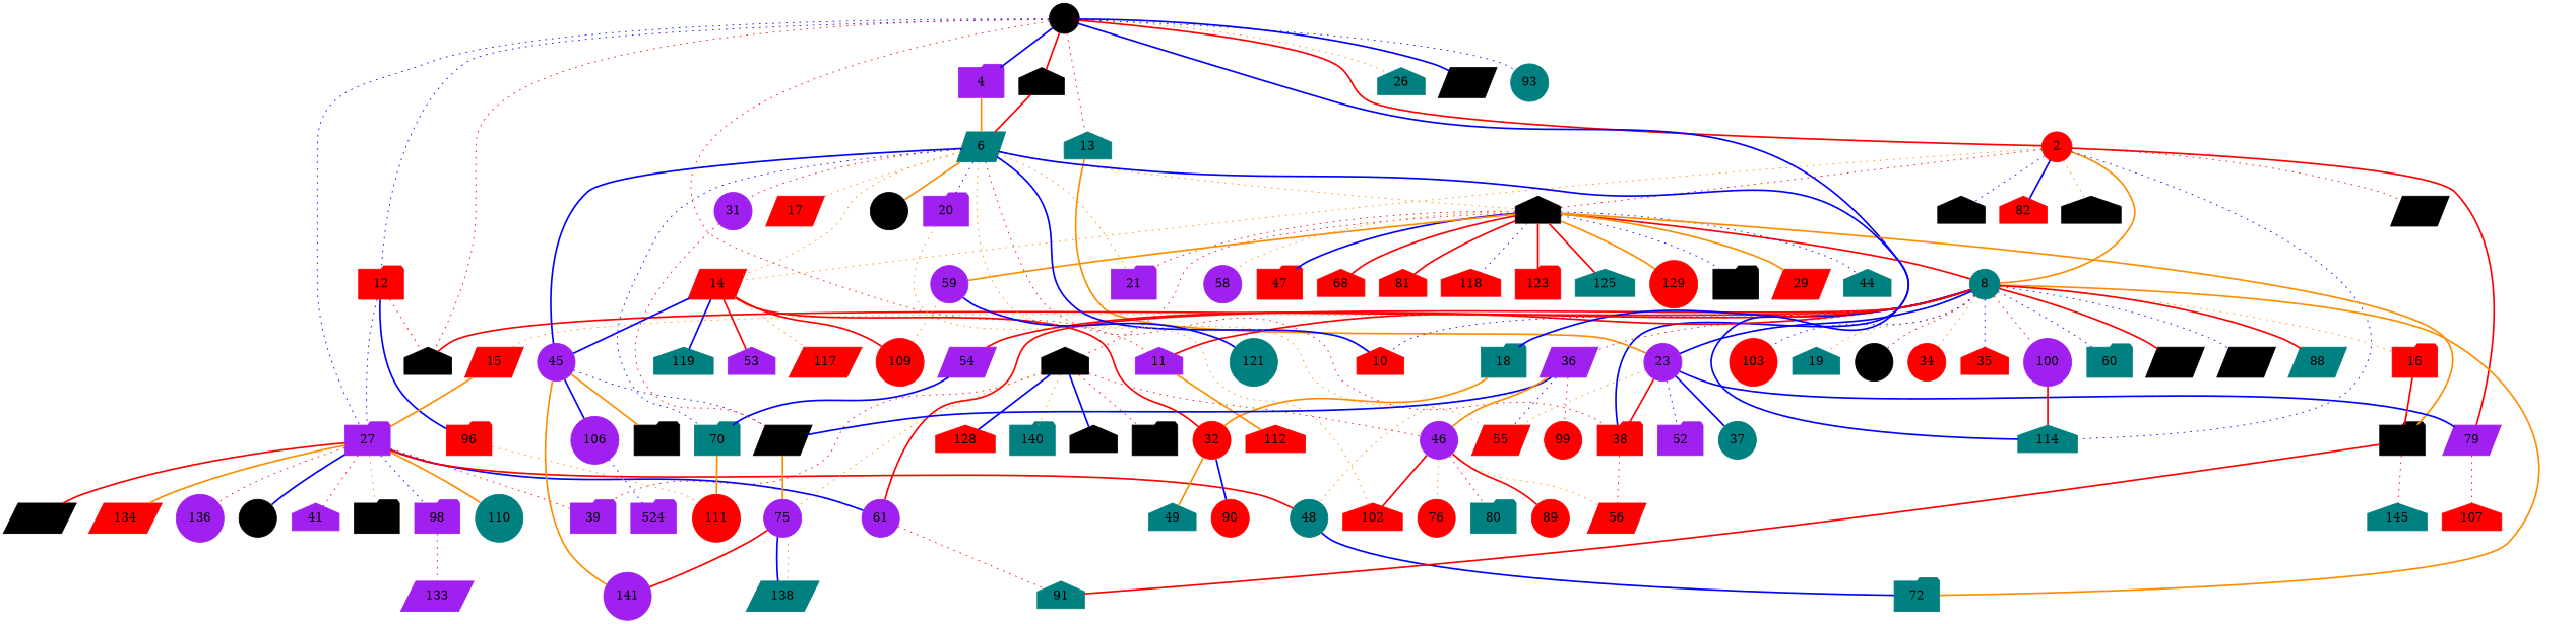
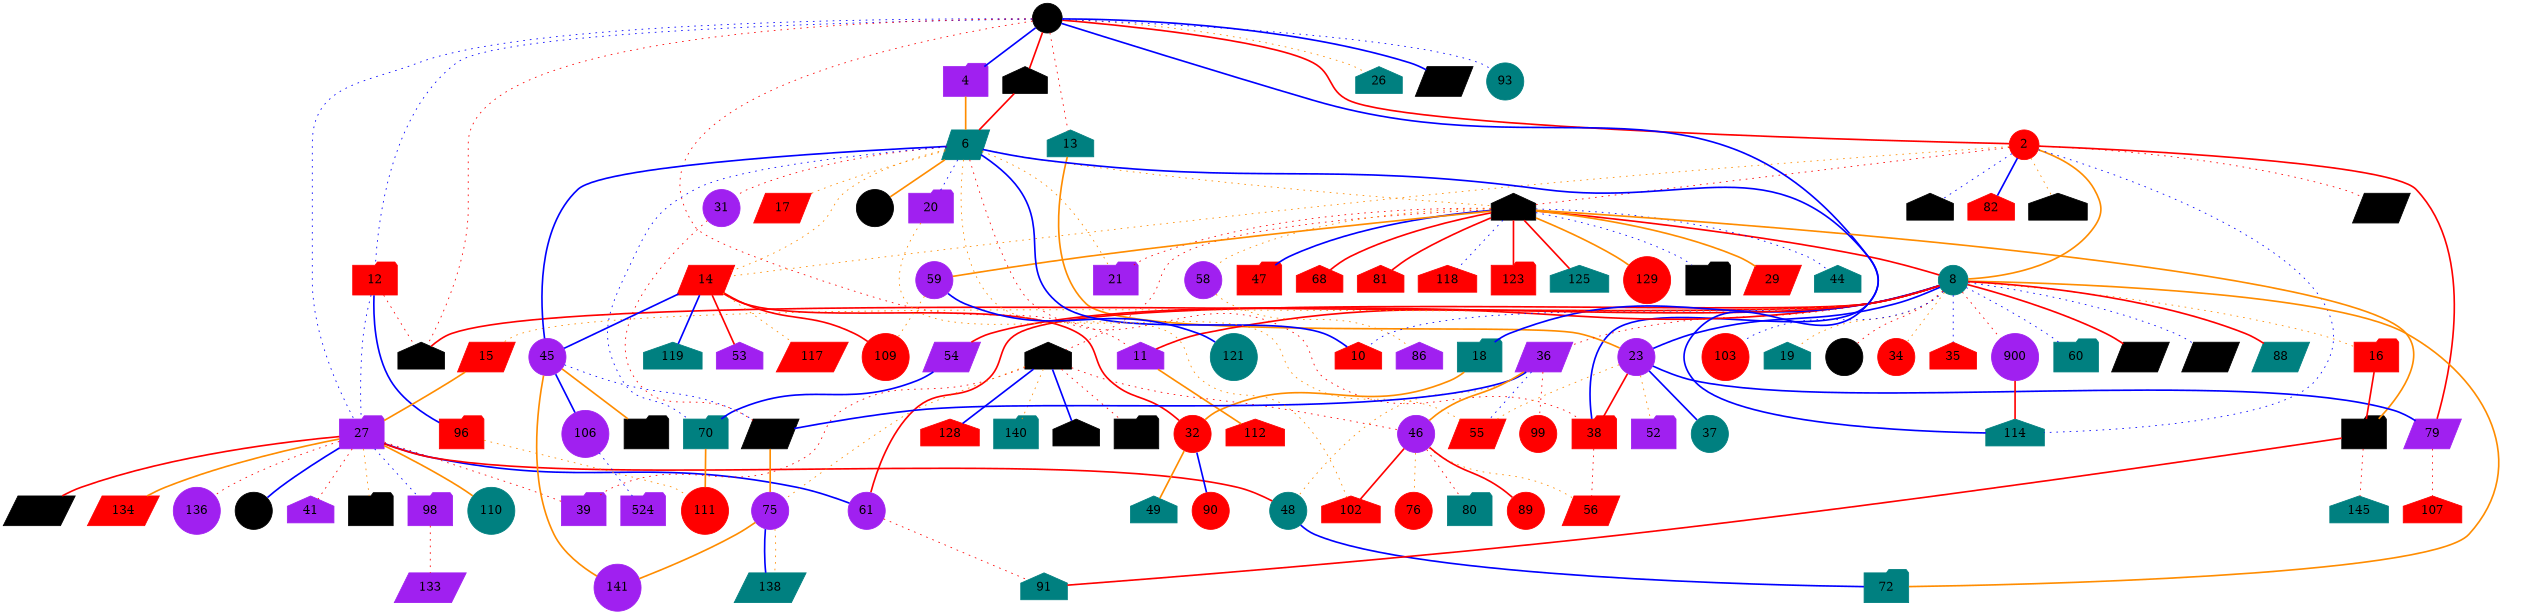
  graph {
    node [color=red shape=circle style=filled]
    edge [color=red style=dotted]
    1 [color=black super="+131"]
    2 [super="+5"]
    3 [color=black shape=house]
    4 [color=purple shape=folder super="+64"]
    11 [color=purple shape=house]
    12 [shape=folder super="+97"]
    13 [color=teal shape=house]
    26 [color=teal shape=house]
    27 [color=purple shape=folder super="+28"]
    38 [shape=folder super="+126"]
    62 [color=black shape=house]
    69 [color=black shape=parallelogram]
    93 [color=teal]
    7 [color=black shape=house super="+20"]
    8 [color=teal super="+22"]
    14 [shape=parallelogram super="+136"]
    42 [color=black shape=parallelogram super="+122"]
    43 [color=black shape=house]
    79 [color=purple shape=parallelogram super="+147"]
    82 [shape=house]
    114 [color=teal shape=house]
    142 [color=black shape=house]
    6 [color=teal shape=parallelogram super="+9"]
    112 [shape=house]
    96 [shape=folder super="+108"]
    23 [color=purple super="+30"]
    61 [color=purple super="+87"]
    39 [color=purple shape=folder]
    41 [color=purple shape=house super="+57"]
    48 [color=teal super="+77"]
    74 [color=black shape=folder]
    95 [color=black super="+105"]
    98 [color=purple shape=folder]
    110 [color=teal]
    130 [color=black shape=parallelogram]
    134 [shape=parallelogram]
    n37 [color=purple label=136]
    56 [shape=parallelogram super="+120"]
    21 [color=purple shape=folder super="+40"]
    24 [color=black shape=house super="+63"]
    29 [shape=parallelogram]
    44 [color=teal shape=house]
    47 [shape=folder]
    58 [color=purple super="+143"]
    59 [color=purple]
    68 [shape=house]
    71 [color=black shape=folder super="+73"]
    81 [shape=house]
    118 [shape=house]
    123 [shape=folder]
    125 [color=teal shape=house]
    129
    144 [color=black shape=folder]
    10 [shape=house]
    15 [shape=parallelogram super="+146"]
    16 [shape=folder]
    18 [color=teal shape=folder]
    19 [color=teal shape=house]
    33 [color=black super="+137"]
    34 [super="+113"]
    35 [shape=house]
    36 [color=purple shape=parallelogram super="+101"]
    54 [color=purple shape=parallelogram]
    60 [color=teal shape=folder super="+115"]
    72 [color=teal shape=folder]
    78 [color=black shape=parallelogram]
    84 [color=black shape=parallelogram]
    88 [color=teal shape=parallelogram]
-   100 [color=purple]
+   100 [color=purple label=900]
    103
    45 [color=purple super="+85"]
    32 [super="+116"]
    53 [color=purple shape=house]
    109
    117 [shape=parallelogram]
    119 [color=teal shape=house]
    107 [shape=house super="+127"]
    17 [shape=parallelogram]
    31 [color=purple]
    n80 [color=purple label=20 shape=folder]
    55 [shape=parallelogram super="+65"]
    70 [color=teal shape=folder super="+132"]
    92 [color=black]
    51 [color=black shape=parallelogram super="+66"]
    94 [color=black shape=folder]
    106 [color=purple]
    141 [color=purple]
    102 [shape=house]
    111
    25 [color=black shape=house]
    46 [color=purple super="+67"]
    75 [color=purple]
    83 [color=black shape=folder]
    128 [shape=house]
    140 [color=teal shape=folder]
+   86 [color=purple shape=house]
    121 [color=teal]
    91 [color=teal shape=house]
    145 [color=teal shape=house]
    37 [color=teal]
    52 [color=purple shape=folder]
    99
    49 [color=teal shape=house]
    90
    76
    80 [color=teal shape=folder]
    89
    138 [color=teal shape=parallelogram super="+139"]
    133 [color=purple shape=parallelogram]
    n110 [color=purple label=524 shape=folder]
    1 -- 2 [style=bold]
    1 -- 3 [style=bold]
    1 -- 4 [color=blue style=bold]
    1 -- 11
    1 -- 12 [color=blue]
    1 -- 13
    1 -- 26 [color=darkorange]
    1 -- 27 [color=blue]
    1 -- 38 [color=blue style=bold]
    1 -- 62
    1 -- 69 [color=blue style=bold]
    1 -- 93 [color=blue]
    2 -- 7
    2 -- 8 [color=darkorange style=bold]
    2 -- 14 [color=darkorange]
    2 -- 42
    2 -- 43 [color=blue]
    2 -- 79 [style=bold]
    2 -- 82 [color=blue style=bold]
    2 -- 114 [color=blue]
    2 -- 142 [color=darkorange]
    3 -- 6 [style=bold]
    4 -- 6 [color=darkorange style=bold]
    11 -- 112 [color=darkorange style=bold]
    12 -- 27 [color=blue]
    12 -- 62
    12 -- 96 [color=blue style=bold]
    13 -- 23 [color=darkorange style=bold]
    27 -- 61 [color=blue style=bold]
    27 -- 39
    27 -- 41
    27 -- 48 [style=bold]
    27 -- 74 [color=darkorange]
    27 -- 95 [color=blue style=bold]
    27 -- 98 [color=blue]
    27 -- 110 [color=darkorange style=bold]
    27 -- 130 [style=bold]
    27 -- 134 [color=darkorange style=bold]
    27 -- n37
    38 -- 56
    7 -- 8 [style=bold weight=2]
    7 -- 21
    7 -- 24
    7 -- 29 [color=darkorange style=bold]
    7 -- 44 [color=blue]
    7 -- 47 [color=blue style=bold]
    7 -- 58 [color=darkorange]
    7 -- 59 [color=darkorange style=bold]
    7 -- 68 [style=bold]
    7 -- 71 [color=darkorange style=bold]
    7 -- 81 [style=bold]
    7 -- 118 [color=blue]
    7 -- 123 [style=bold]
    7 -- 125 [style=bold]
    7 -- 129 [color=darkorange style=bold]
    7 -- 144 [color=blue]
    8 -- 11 [style=bold]
    8 -- 62 [style=bold]
    8 -- 23 [color=blue style=bold]
    8 -- 61 [style=bold]
    8 -- 10 [color=blue]
    8 -- 15 [color=darkorange]
    8 -- 16 [color=darkorange]
    8 -- 18 [color=blue style=bold]
    8 -- 19 [color=darkorange]
    8 -- 33
    8 -- 34 [color=darkorange]
    8 -- 35 [color=blue]
    8 -- 36
    8 -- 54 [style=bold]
    8 -- 60 [color=blue]
    8 -- 72 [color=darkorange style=bold]
    8 -- 78 [style=bold]
    8 -- 84 [color=blue]
    8 -- 88 [style=bold]
    8 -- 100
    8 -- 103 [color=blue]
    14 -- 45 [color=blue style=bold weight=2]
    14 -- 32 [style=bold]
    14 -- 53 [style=bold]
    14 -- 109 [style=bold]
    14 -- 117 [color=darkorange]
    14 -- 119 [color=blue style=bold]
    79 -- 107
    6 -- 38
    6 -- 7 [color=darkorange]
    6 -- 14 [color=darkorange]
    6 -- 114 [color=blue style=bold]
    6 -- 21 [color=darkorange weight=2]
    6 -- 10 [color=blue style=bold]
    6 -- 45 [color=blue style=bold]
    6 -- 17 [color=darkorange]
    6 -- 31 [weight=2]
    6 -- n80 [color=blue]
    6 -- 55 [color=darkorange]
    6 -- 70 [color=blue]
    6 -- 92 [color=darkorange style=bold]
    96 -- 111 [color=darkorange]
    23 -- 38 [style=bold]
    23 -- 79 [color=blue style=bold]
    23 -- 55 [color=darkorange]
    23 -- 37 [color=blue style=bold]
-   23 -- 52 [color=blue]
+   23 -- 52 [color=darkorange]
    61 -- 91
    48 -- 72 [color=blue style=bold]
    98 -- 133
    24 -- 39
    24 -- 25 [color=blue style=bold]
    24 -- 46
    24 -- 75 [color=darkorange]
    24 -- 83
    24 -- 128 [color=blue style=bold]
    24 -- 140 [color=darkorange]
+   58 -- 86 [color=darkorange]
    59 -- 109 [color=darkorange]
    59 -- 121 [color=blue style=bold]
    71 -- 91 [style=bold]
    71 -- 145
    15 -- 27 [color=darkorange style=bold]
    16 -- 71 [style=bold]
    18 -- 32 [color=darkorange style=bold]
    36 -- 48 [color=darkorange]
    36 -- 55 [color=blue]
    36 -- 51 [color=blue style=bold]
    36 -- 46 [color=darkorange style=bold]
    36 -- 99
    54 -- 70 [color=blue style=bold]
    100 -- 114 [style=bold]
    45 -- 51 [color=blue]
    45 -- 94 [color=darkorange style=bold]
    45 -- 106 [color=blue style=bold]
    45 -- 141 [color=darkorange style=bold]
    32 -- 49 [color=darkorange style=bold]
    32 -- 90 [color=blue style=bold]
    31 -- 51
    n80 -- 102 [color=darkorange]
    70 -- 111 [color=darkorange style=bold]
    51 -- 75 [color=darkorange style=bold]
    106 -- n110 [color=blue]
    46 -- 56 [color=darkorange]
    46 -- 102 [style=bold]
    46 -- 76 [color=darkorange]
    46 -- 80
    46 -- 89 [style=bold]
-   75 -- 141 [style=bold]
+   75 -- 141 [color=darkorange style=bold]
    75 -- 138 [color=blue style=bold]
    75 -- 138 [color=darkorange]
  }
